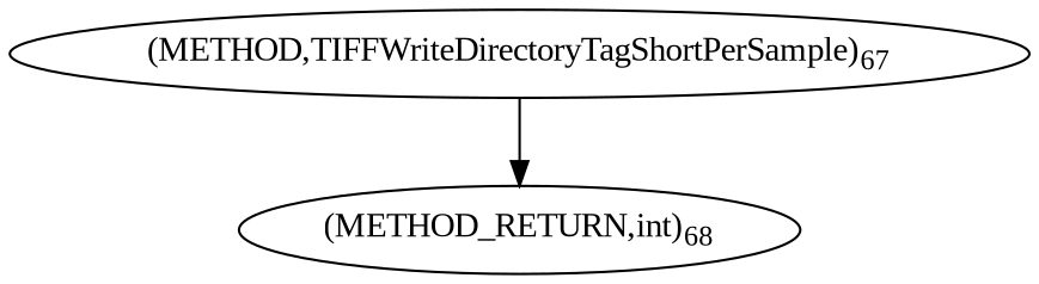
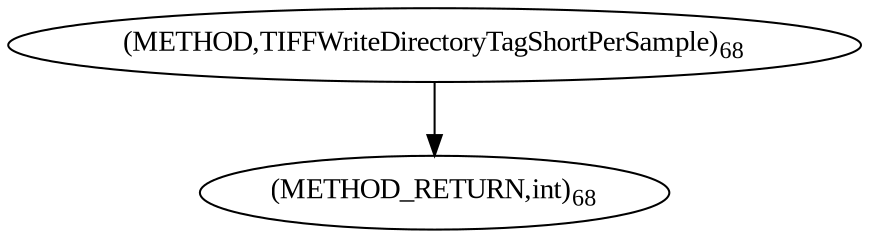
  digraph {
    fontname="Liberation Serif"
    node [fontname="Liberation Serif"]
-   n1 [label=<(METHOD,TIFFWriteDirectoryTagShortPerSample)<SUB>67</SUB>>]
+   n1 [label=<(METHOD,TIFFWriteDirectoryTagShortPerSample)<SUB>68</SUB>>]
    n2 [label=<(METHOD_RETURN,int)<SUB>68</SUB>>]
    n1 -> n2 [fontname="Liberation Serif"]
  }
